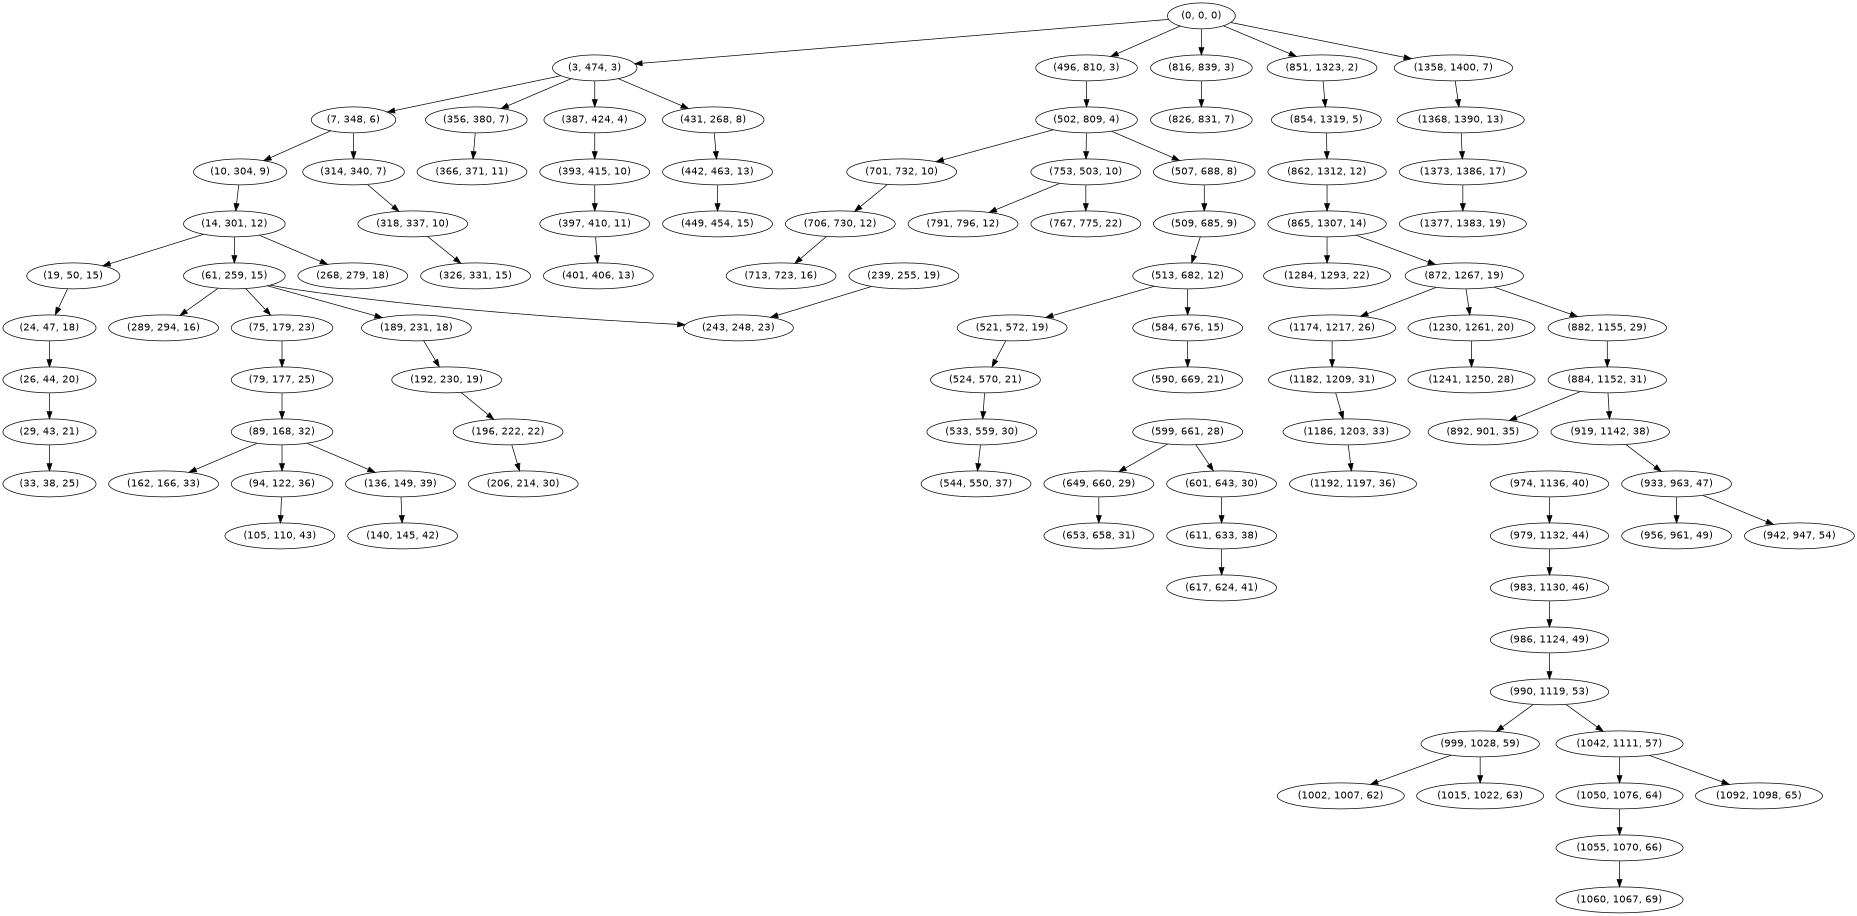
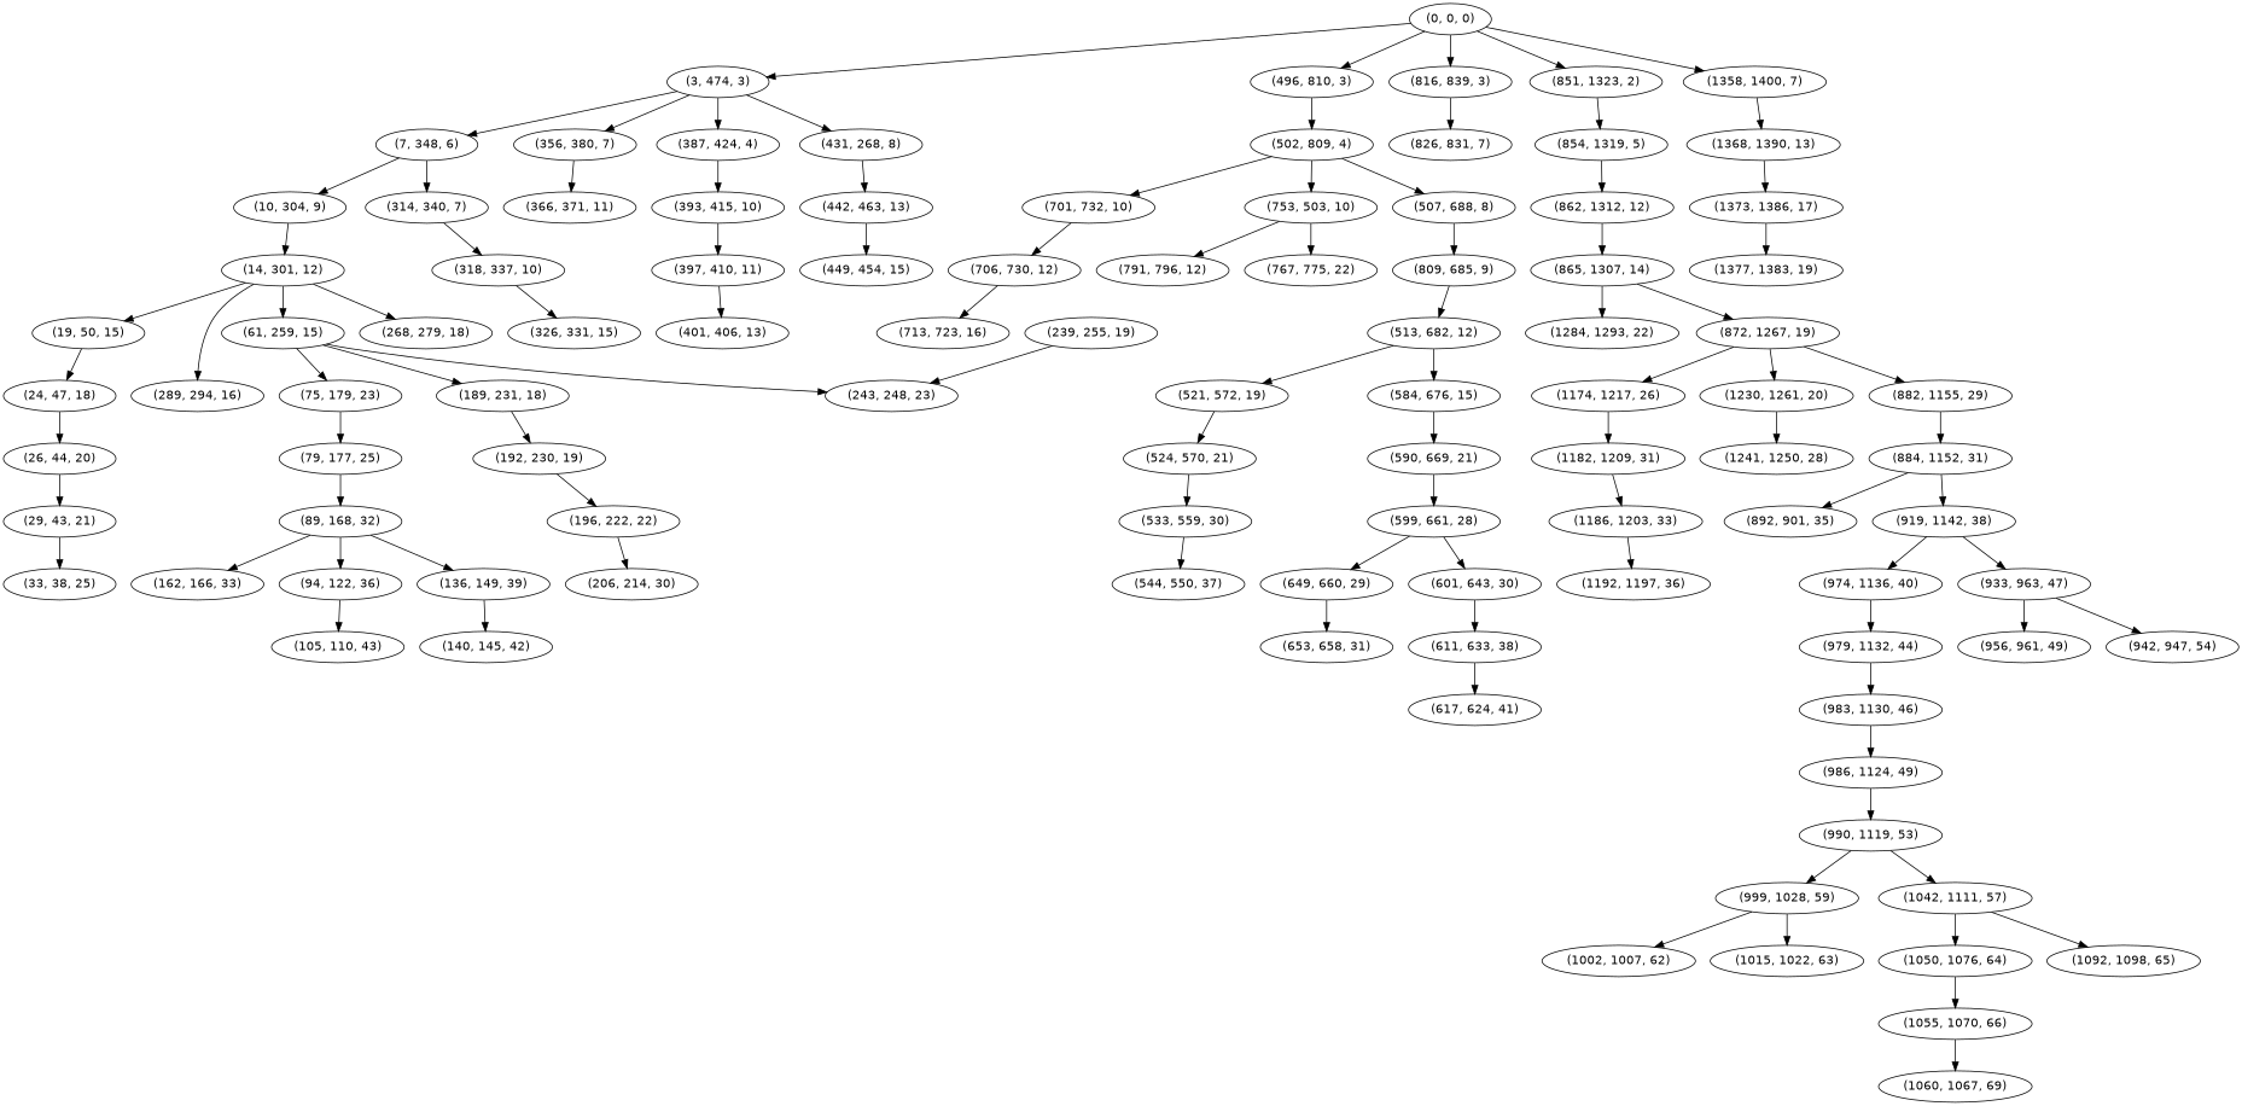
  digraph {
    fontname="DejaVu Sans"
    node [fontname="DejaVu Sans"]
    edge [fontname="DejaVu Sans"]
    "(0, 0, 0)"
    "(3, 474, 3)"
    "(496, 810, 3)"
    "(816, 839, 3)"
    "(851, 1323, 2)"
    "(1358, 1400, 7)"
    "(7, 348, 6)"
    "(356, 380, 7)"
    "(387, 424, 4)"
    n10 [label="(431, 268, 8)"]
    "(502, 809, 4)"
    "(826, 831, 7)"
    "(854, 1319, 5)"
    "(1368, 1390, 13)"
    "(10, 304, 9)"
    "(314, 340, 7)"
    "(366, 371, 11)"
    "(393, 415, 10)"
    "(442, 463, 13)"
    "(14, 301, 12)"
    "(318, 337, 10)"
    "(19, 50, 15)"
    "(61, 259, 15)"
    "(268, 279, 18)"
    "(289, 294, 16)"
    "(24, 47, 18)"
    "(75, 179, 23)"
    "(189, 231, 18)"
    "(243, 248, 23)"
    "(26, 44, 20)"
    "(29, 43, 21)"
    "(33, 38, 25)"
    "(79, 177, 25)"
    "(192, 230, 19)"
    "(239, 255, 19)"
    "(89, 168, 32)"
    "(94, 122, 36)"
    "(136, 149, 39)"
    n39 [label="(162, 166, 33)"]
    "(105, 110, 43)"
    "(140, 145, 42)"
    "(196, 222, 22)"
    "(206, 214, 30)"
    "(326, 331, 15)"
    "(397, 410, 11)"
    "(401, 406, 13)"
    "(449, 454, 15)"
    "(507, 688, 8)"
    "(701, 732, 10)"
    n50 [label="(753, 503, 10)"]
-   "(509, 685, 9)"
+   "(509, 685, 9)" [label="(809, 685, 9)"]
    "(706, 730, 12)"
    "(767, 775, 22)"
    "(791, 796, 12)"
    "(513, 682, 12)"
    "(521, 572, 19)"
    "(584, 676, 15)"
    "(524, 570, 21)"
    "(590, 669, 21)"
    "(533, 559, 30)"
    "(544, 550, 37)"
    "(599, 661, 28)"
    "(601, 643, 30)"
    "(649, 660, 29)"
    "(611, 633, 38)"
    "(653, 658, 31)"
    "(617, 624, 41)"
    "(713, 723, 16)"
    "(862, 1312, 12)"
    "(865, 1307, 14)"
    "(872, 1267, 19)"
    "(1284, 1293, 22)"
    "(882, 1155, 29)"
    "(1174, 1217, 26)"
    "(1230, 1261, 20)"
    "(884, 1152, 31)"
    "(1182, 1209, 31)"
    "(1241, 1250, 28)"
    "(892, 901, 35)"
    "(919, 1142, 38)"
    "(933, 963, 47)"
    "(974, 1136, 40)"
    "(942, 947, 54)"
    "(956, 961, 49)"
    "(979, 1132, 44)"
    "(983, 1130, 46)"
    "(986, 1124, 49)"
    "(990, 1119, 53)"
    "(999, 1028, 59)"
    "(1042, 1111, 57)"
    "(1002, 1007, 62)"
    "(1015, 1022, 63)"
    "(1050, 1076, 64)"
    "(1092, 1098, 65)"
    "(1055, 1070, 66)"
    "(1060, 1067, 69)"
    "(1186, 1203, 33)"
    "(1192, 1197, 36)"
    "(1373, 1386, 17)"
    "(1377, 1383, 19)"
    "(0, 0, 0)" -> "(3, 474, 3)"
    "(0, 0, 0)" -> "(496, 810, 3)"
    "(0, 0, 0)" -> "(816, 839, 3)"
    "(0, 0, 0)" -> "(851, 1323, 2)"
    "(0, 0, 0)" -> "(1358, 1400, 7)"
    "(3, 474, 3)" -> "(7, 348, 6)"
    "(3, 474, 3)" -> "(356, 380, 7)"
    "(3, 474, 3)" -> "(387, 424, 4)"
    "(3, 474, 3)" -> n10
    "(496, 810, 3)" -> "(502, 809, 4)"
    "(816, 839, 3)" -> "(826, 831, 7)"
    "(851, 1323, 2)" -> "(854, 1319, 5)"
    "(1358, 1400, 7)" -> "(1368, 1390, 13)"
    "(7, 348, 6)" -> "(10, 304, 9)"
    "(7, 348, 6)" -> "(314, 340, 7)"
    "(356, 380, 7)" -> "(366, 371, 11)"
    "(387, 424, 4)" -> "(393, 415, 10)"
    n10 -> "(442, 463, 13)"
    "(502, 809, 4)" -> "(507, 688, 8)"
    "(502, 809, 4)" -> "(701, 732, 10)"
    "(502, 809, 4)" -> n50
    "(854, 1319, 5)" -> "(862, 1312, 12)"
    "(1368, 1390, 13)" -> "(1373, 1386, 17)"
    "(10, 304, 9)" -> "(14, 301, 12)"
    "(314, 340, 7)" -> "(318, 337, 10)"
    "(393, 415, 10)" -> "(397, 410, 11)"
    "(442, 463, 13)" -> "(449, 454, 15)"
    "(14, 301, 12)" -> "(19, 50, 15)"
    "(14, 301, 12)" -> "(61, 259, 15)"
    "(14, 301, 12)" -> "(268, 279, 18)"
-   "(61, 259, 15)" -> "(289, 294, 16)"
+   "(14, 301, 12)" -> "(289, 294, 16)"
    "(318, 337, 10)" -> "(326, 331, 15)"
    "(19, 50, 15)" -> "(24, 47, 18)"
    "(61, 259, 15)" -> "(75, 179, 23)"
    "(61, 259, 15)" -> "(189, 231, 18)"
    "(61, 259, 15)" -> "(243, 248, 23)"
    "(24, 47, 18)" -> "(26, 44, 20)"
    "(75, 179, 23)" -> "(79, 177, 25)"
    "(189, 231, 18)" -> "(192, 230, 19)"
    "(26, 44, 20)" -> "(29, 43, 21)"
    "(29, 43, 21)" -> "(33, 38, 25)"
    "(79, 177, 25)" -> "(89, 168, 32)"
    "(192, 230, 19)" -> "(196, 222, 22)"
    "(239, 255, 19)" -> "(243, 248, 23)"
    "(89, 168, 32)" -> "(94, 122, 36)"
    "(89, 168, 32)" -> "(136, 149, 39)"
    "(89, 168, 32)" -> n39
    "(94, 122, 36)" -> "(105, 110, 43)"
    "(136, 149, 39)" -> "(140, 145, 42)"
    "(196, 222, 22)" -> "(206, 214, 30)"
    "(397, 410, 11)" -> "(401, 406, 13)"
    "(507, 688, 8)" -> "(509, 685, 9)"
    "(701, 732, 10)" -> "(706, 730, 12)"
    n50 -> "(767, 775, 22)"
    n50 -> "(791, 796, 12)"
    "(509, 685, 9)" -> "(513, 682, 12)"
    "(706, 730, 12)" -> "(713, 723, 16)"
    "(513, 682, 12)" -> "(521, 572, 19)"
    "(513, 682, 12)" -> "(584, 676, 15)"
    "(521, 572, 19)" -> "(524, 570, 21)"
    "(584, 676, 15)" -> "(590, 669, 21)"
    "(524, 570, 21)" -> "(533, 559, 30)"
+   "(590, 669, 21)" -> "(599, 661, 28)"
    "(533, 559, 30)" -> "(544, 550, 37)"
    "(599, 661, 28)" -> "(601, 643, 30)"
    "(599, 661, 28)" -> "(649, 660, 29)"
    "(601, 643, 30)" -> "(611, 633, 38)"
    "(649, 660, 29)" -> "(653, 658, 31)"
    "(611, 633, 38)" -> "(617, 624, 41)"
    "(862, 1312, 12)" -> "(865, 1307, 14)"
    "(865, 1307, 14)" -> "(872, 1267, 19)"
    "(865, 1307, 14)" -> "(1284, 1293, 22)"
    "(872, 1267, 19)" -> "(882, 1155, 29)"
    "(872, 1267, 19)" -> "(1174, 1217, 26)"
    "(872, 1267, 19)" -> "(1230, 1261, 20)"
    "(882, 1155, 29)" -> "(884, 1152, 31)"
    "(1174, 1217, 26)" -> "(1182, 1209, 31)"
    "(1230, 1261, 20)" -> "(1241, 1250, 28)"
    "(884, 1152, 31)" -> "(892, 901, 35)"
    "(884, 1152, 31)" -> "(919, 1142, 38)"
    "(1182, 1209, 31)" -> "(1186, 1203, 33)"
    "(919, 1142, 38)" -> "(933, 963, 47)"
+   "(919, 1142, 38)" -> "(974, 1136, 40)"
    "(933, 963, 47)" -> "(942, 947, 54)"
    "(933, 963, 47)" -> "(956, 961, 49)"
    "(974, 1136, 40)" -> "(979, 1132, 44)"
    "(979, 1132, 44)" -> "(983, 1130, 46)"
    "(983, 1130, 46)" -> "(986, 1124, 49)"
    "(986, 1124, 49)" -> "(990, 1119, 53)"
    "(990, 1119, 53)" -> "(999, 1028, 59)"
    "(990, 1119, 53)" -> "(1042, 1111, 57)"
    "(999, 1028, 59)" -> "(1002, 1007, 62)"
    "(999, 1028, 59)" -> "(1015, 1022, 63)"
    "(1042, 1111, 57)" -> "(1050, 1076, 64)"
    "(1042, 1111, 57)" -> "(1092, 1098, 65)"
    "(1050, 1076, 64)" -> "(1055, 1070, 66)"
    "(1055, 1070, 66)" -> "(1060, 1067, 69)"
    "(1186, 1203, 33)" -> "(1192, 1197, 36)"
    "(1373, 1386, 17)" -> "(1377, 1383, 19)"
  }
